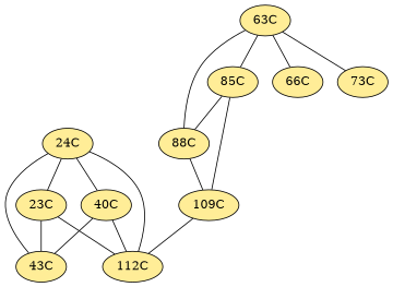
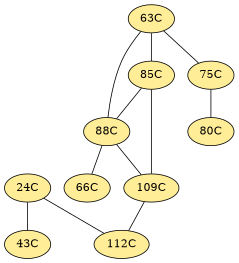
  graph {
    node [fillcolor="#FFED97" style=radial]
    edge [penwidth=1]
    n1 [label="24C"]
-   "40C"
    "43C"
-   "23C"
    "112C"
    "63C"
    "85C"
    "66C"
-   "75C" [label="73C"]
+   "75C"
    "88C"
    "109C"
-   n1 -- "40C"
+   "80C"
    n1 -- "43C"
-   n1 -- "23C"
    n1 -- "112C"
-   "40C" -- "43C"
-   "40C" -- "112C"
-   "23C" -- "43C"
-   "23C" -- "112C"
    "63C" -- "85C"
-   "63C" -- "66C"
+   "88C" -- "66C"
    "63C" -- "75C"
    "63C" -- "88C"
    "85C" -- "88C"
    "85C" -- "109C"
+   "75C" -- "80C"
    "88C" -- "109C"
    "109C" -- "112C"
  }
